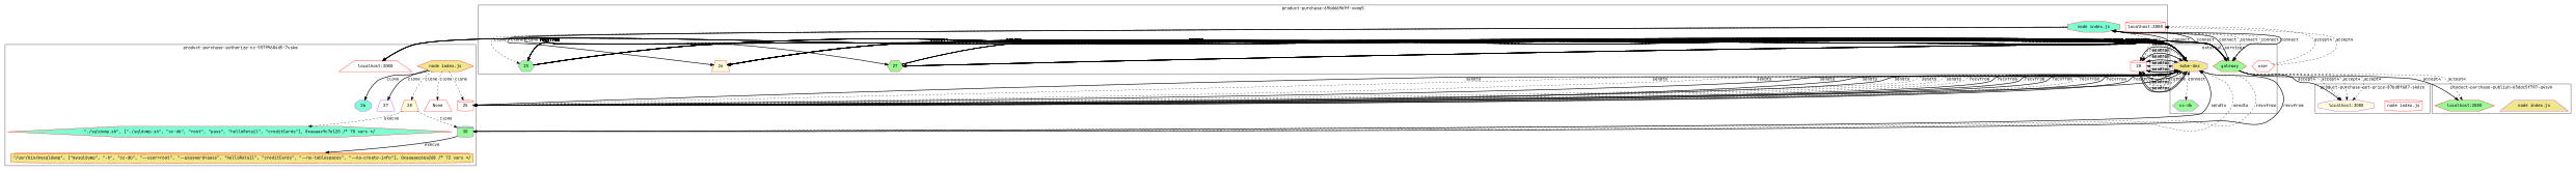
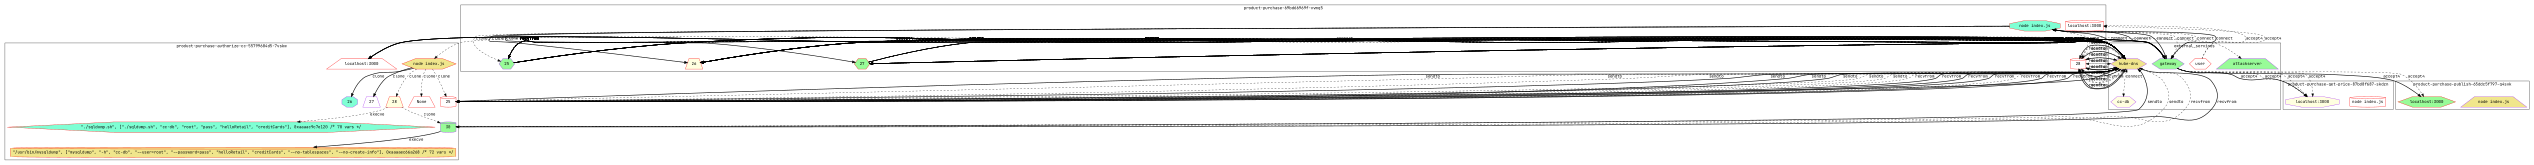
  digraph {
    fontname="JetBrains Mono"
    node [color=red fillcolor=white fontname="JetBrains Mono" shape=hexagon style=filled]
    edge [fontname="JetBrains Mono" style=dashed]
    n1 [fillcolor=khaki label="node index.js"]
    n2 [label=25 shape=cylinder]
    n3 [color=purple fillcolor=aquamarine label=26 shape=octagon]
    n4 [color=purple label=27 shape=trapezium]
    n5 [fillcolor=lightyellow label=28 shape=trapezium]
    None [shape=trapezium]
    n7 [label="localhost:3000" shape=trapezium]
    n8 [fillcolor=aquamarine label="\"./sqldump.sh\", [\"./sqldump.sh\", \"cc-db\", \"root\", \"pass\", \"helloRetail\", \"creditCards\"], 0xaaaac9c7e120 /* 70 vars */"]
    n9 [color=purple fillcolor=palegreen label=30 shape=cylinder]
    n10 [fillcolor=khaki label="\"/usr/bin/mysqldump\", [\"mysqldump\", \"-h\", \"cc-db\", \"--user=root\", \"--password=pass\", \"helloRetail\", \"creditCards\", \"--no-tablespaces\", \"--no-create-info\"], 0xaaaaec66a268 /* 72 vars */" shape=cylinder]
    n11 [fillcolor=aquamarine label="node index.js" shape=octagon]
    n12 [color=purple fillcolor=palegreen label=25]
    n13 [fillcolor=lightyellow label=26 shape=trapezium]
    n14 [fillcolor=palegreen label=27]
    n15 [label=28 shape=cylinder]
    n16 [label="localhost:3000" shape=cylinder]
    n17 [label="node index.js" shape=cylinder]
    n18 [color=purple fillcolor=lightyellow label="localhost:3000" shape=octagon]
    n19 [color=purple fillcolor=khaki label="node index.js" shape=trapezium]
    n20 [fillcolor=palegreen label="localhost:3000"]
-   n22 [color=purple fillcolor=khaki label="kube-dns" shape=octagon]
-   n23 [color=purple fillcolor=palegreen label="cc-db"]
-   n24 [fillcolor=palegreen label=gateway]
+   n21 [color=purple fillcolor=palegreen label=attackserver shape=trapezium]
+   n22 [color=purple fillcolor=khaki label="kube-dns"]
+   n23 [color=purple fillcolor=lightyellow label="cc-db"]
+   n24 [color=purple fillcolor=palegreen label=gateway]
    user
    subgraph cluster_1 {
      label=" product-purchase-authorize-cc-55799684d5-7vskw "
      n1
      n2
      n3
      n4
      n5
      None
      n7
      n8
      n9
      n10
    }
    subgraph cluster_2 {
      label=" product-purchase-69bd66969f-vvmq5 "
      n11
      n12
      n13
      n14
      n15
      n16
    }
    subgraph cluster_3 {
      label=" product-purchase-get-price-87bd8f687-skdzn "
      n17
      n18
    }
    subgraph cluster_4 {
      label=" product-purchase-publish-65ddc5f797-q4svk "
      n19
      n20
    }
    subgraph cluster_5 {
      label=external_services
+     n21
      n22
      n23
      n24
      user
    }
    n1 -> n2 [label=clone]
    n1 -> n3 [label=clone style=bold]
    n1 -> n4 [label=clone style=bold]
    n1 -> n5 [label=clone]
    n1 -> None [label=clone]
+   n1 -> n21 [dir=both label=connect]
    n2 -> n22 [label=sendto style=bold]
    n2 -> n22 [label=sendto]
    n2 -> n22 [label=sendto]
    n2 -> n22 [label=sendto style=bold]
    n2 -> n22 [label=sendto style=bold]
    n2 -> n22 [label=sendto style=bold]
    n2 -> n22 [label=sendto]
    n2 -> n22 [label=sendto]
    n5 -> n8 [label=execve]
    n5 -> n9 [label=clone]
    n9 -> n10 [label=execve style=bold]
    n9 -> n22 [label=sendto style=bold]
    n9 -> n22 [label=sendto]
    n11 -> n12 [label=clone]
    n11 -> n13 [label=clone style=bold]
    n11 -> n14 [label=clone style=bold]
    n11 -> n15 [label=clone]
    n11 -> n24 [dir=both label=connect style=bold]
    n11 -> n24 [dir=both label=connect style=bold]
    n11 -> n24 [dir=both label=connect style=bold]
    n11 -> n24 [dir=both label=connect]
    n11 -> n24 [dir=both label=connect]
    n11 -> n24 [dir=both label=connect style=bold]
    n12 -> n22 [label=sendto]
    n12 -> n22 [label=sendto style=bold]
    n12 -> n22 [label=sendto]
    n12 -> n22 [label=sendto]
    n12 -> n22 [label=sendto]
    n12 -> n22 [label=sendto]
    n12 -> n22 [label=sendto style=bold]
    n12 -> n22 [label=sendto]
    n12 -> n22 [label=sendto]
    n12 -> n22 [label=sendto]
    n12 -> n22 [label=sendto style=bold]
    n12 -> n22 [label=sendto]
    n12 -> n22 [label=sendto style=bold]
    n12 -> n22 [label=sendto style=bold]
    n12 -> n22 [label=sendto style=bold]
    n12 -> n22 [label=sendto style=bold]
    n13 -> n22 [label=sendto]
    n13 -> n22 [label=sendto]
    n13 -> n22 [label=sendto]
    n13 -> n22 [label=sendto]
    n13 -> n22 [label=sendto]
    n13 -> n22 [label=sendto]
    n13 -> n22 [label=sendto style=bold]
    n13 -> n22 [label=sendto]
    n13 -> n22 [label=sendto]
    n13 -> n22 [label=sendto style=bold]
    n13 -> n22 [label=sendto]
    n13 -> n22 [label=sendto]
    n13 -> n22 [label=sendto]
    n13 -> n22 [label=sendto style=bold]
    n13 -> n22 [label=sendto style=bold]
    n13 -> n22 [label=sendto]
    n14 -> n22 [label=sendto style=bold]
    n14 -> n22 [label=sendto style=bold]
    n14 -> n22 [label=sendto]
    n14 -> n22 [label=sendto]
    n14 -> n22 [label=sendto style=bold]
    n14 -> n22 [label=sendto]
    n14 -> n22 [label=sendto]
    n14 -> n22 [label=sendto]
    n15 -> n22 [label=sendto]
    n15 -> n22 [label=sendto style=bold]
    n15 -> n22 [label=sendto]
    n15 -> n22 [label=sendto]
    n15 -> n22 [label=sendto style=bold]
    n15 -> n22 [label=sendto]
    n15 -> n22 [label=sendto]
    n15 -> n22 [label=sendto style=bold]
    n22 -> n2 [label=recvfrom]
    n22 -> n2 [label=recvfrom style=bold]
    n22 -> n2 [label=recvfrom style=bold]
    n22 -> n2 [label=recvfrom style=bold]
    n22 -> n2 [label=recvfrom]
    n22 -> n2 [label=recvfrom style=bold]
    n22 -> n2 [label=recvfrom style=bold]
    n22 -> n2 [label=recvfrom style=bold]
    n22 -> n9 [label=recvfrom]
    n22 -> n9 [label=recvfrom style=bold]
    n22 -> n12 [label=recvfrom]
    n22 -> n12 [label=recvfrom]
    n22 -> n12 [label=recvfrom style=bold]
    n22 -> n12 [label=recvfrom style=bold]
    n22 -> n12 [label=recvfrom style=bold]
    n22 -> n12 [label=recvfrom]
    n22 -> n12 [label=recvfrom]
    n22 -> n12 [label=recvfrom]
    n22 -> n12 [label=recvfrom]
    n22 -> n12 [label=recvfrom]
    n22 -> n12 [label=recvfrom]
    n22 -> n12 [label=recvfrom]
    n22 -> n12 [label=recvfrom]
    n22 -> n12 [label=recvfrom]
    n22 -> n12 [label=recvfrom]
    n22 -> n12 [label=recvfrom]
    n22 -> n13 [label=recvfrom]
    n22 -> n13 [label=recvfrom style=bold]
    n22 -> n13 [label=recvfrom style=bold]
    n22 -> n13 [label=recvfrom]
    n22 -> n13 [label=recvfrom]
    n22 -> n13 [label=recvfrom style=bold]
    n22 -> n13 [label=recvfrom style=bold]
    n22 -> n13 [label=recvfrom]
    n22 -> n13 [label=recvfrom style=bold]
    n22 -> n13 [label=recvfrom]
    n22 -> n13 [label=recvfrom]
    n22 -> n13 [label=recvfrom]
    n22 -> n13 [label=recvfrom]
    n22 -> n13 [label=recvfrom]
    n22 -> n13 [label=recvfrom]
    n22 -> n13 [label=recvfrom style=bold]
    n22 -> n14 [label=recvfrom style=bold]
    n22 -> n14 [label=recvfrom style=bold]
    n22 -> n14 [label=recvfrom style=bold]
    n22 -> n14 [label=recvfrom style=bold]
    n22 -> n14 [label=recvfrom style=bold]
    n22 -> n14 [label=recvfrom style=bold]
    n22 -> n14 [label=recvfrom style=bold]
    n22 -> n14 [label=recvfrom]
    n22 -> n15 [label=recvfrom]
    n22 -> n15 [label=recvfrom style=bold]
    n22 -> n15 [label=recvfrom style=bold]
    n22 -> n15 [label=recvfrom style=bold]
    n22 -> n15 [label=recvfrom]
    n22 -> n15 [label=recvfrom]
    n22 -> n15 [label=recvfrom style=bold]
    n22 -> n15 [label=recvfrom style=bold]
    n22 -> n23 [dir=both label=connect]
    n24 -> n7 [label=accept4 style=bold]
    n24 -> n7 [label=accept4 style=bold]
    n24 -> n7 [label=accept4 style=bold]
    n24 -> n7 [label=accept4 style=bold]
    n24 -> n18 [label=accept4 style=bold]
    n24 -> n18 [label=accept4]
    n24 -> n18 [label=accept4]
    n24 -> n18 [label=accept4]
    n24 -> n20 [label=accept4 style=bold]
    n24 -> n20 [label=accept4]
    user -> n16 [label=accept4]
    user -> n16 [label=accept4]
  }
